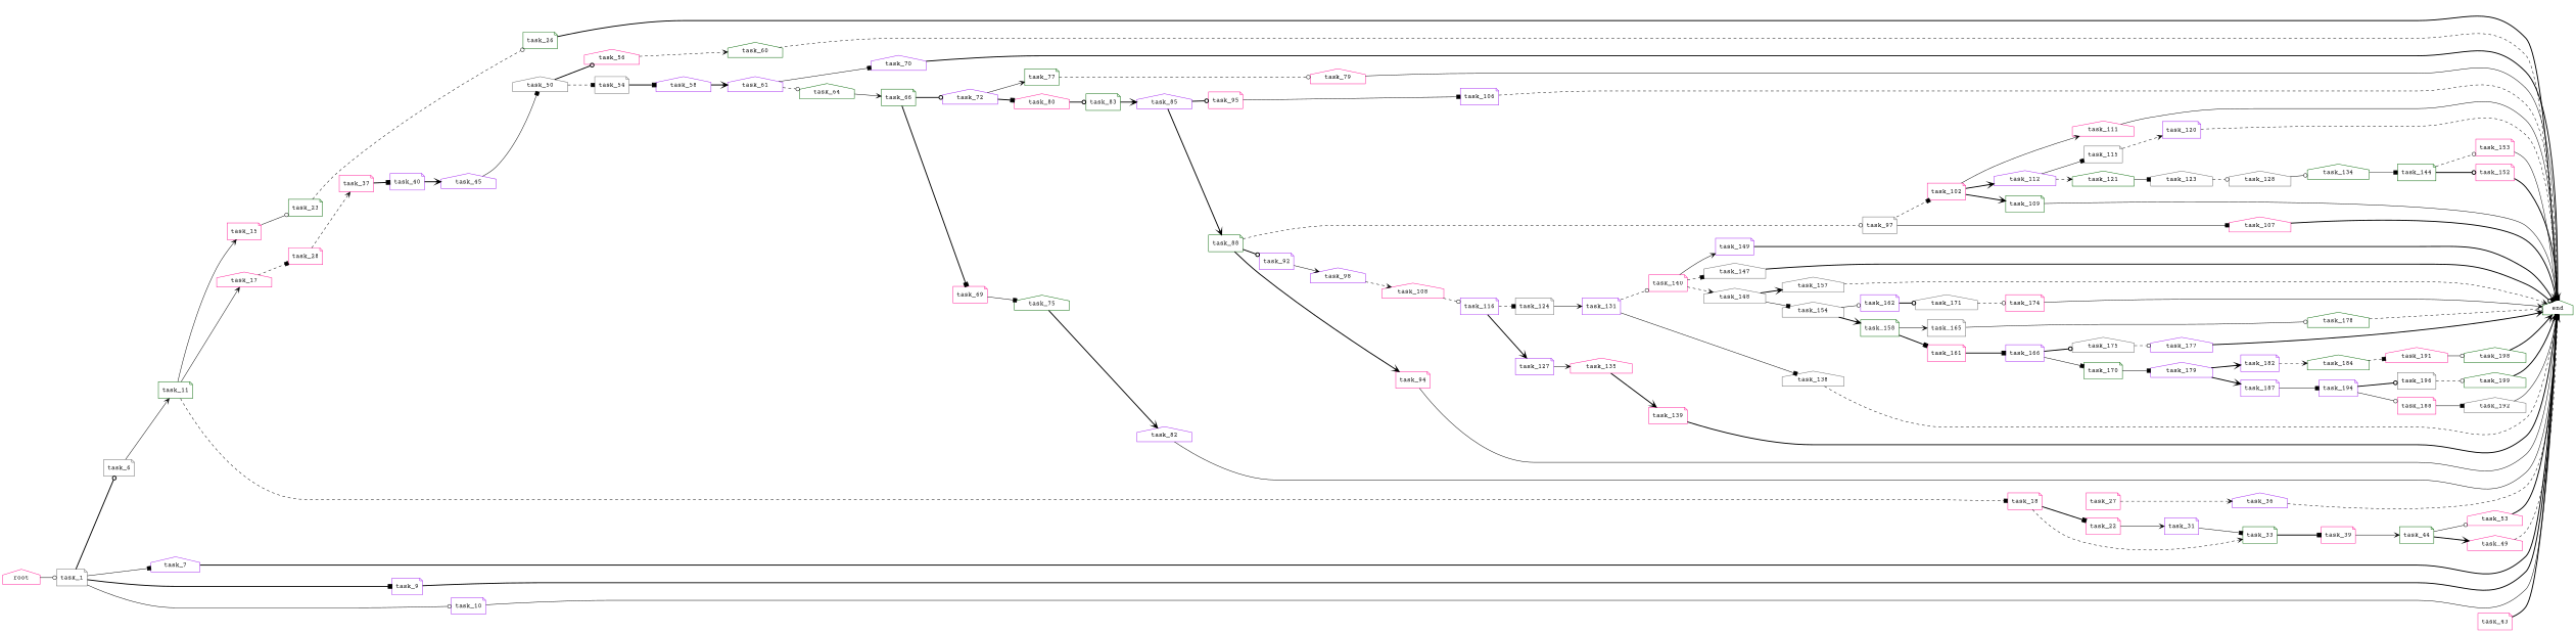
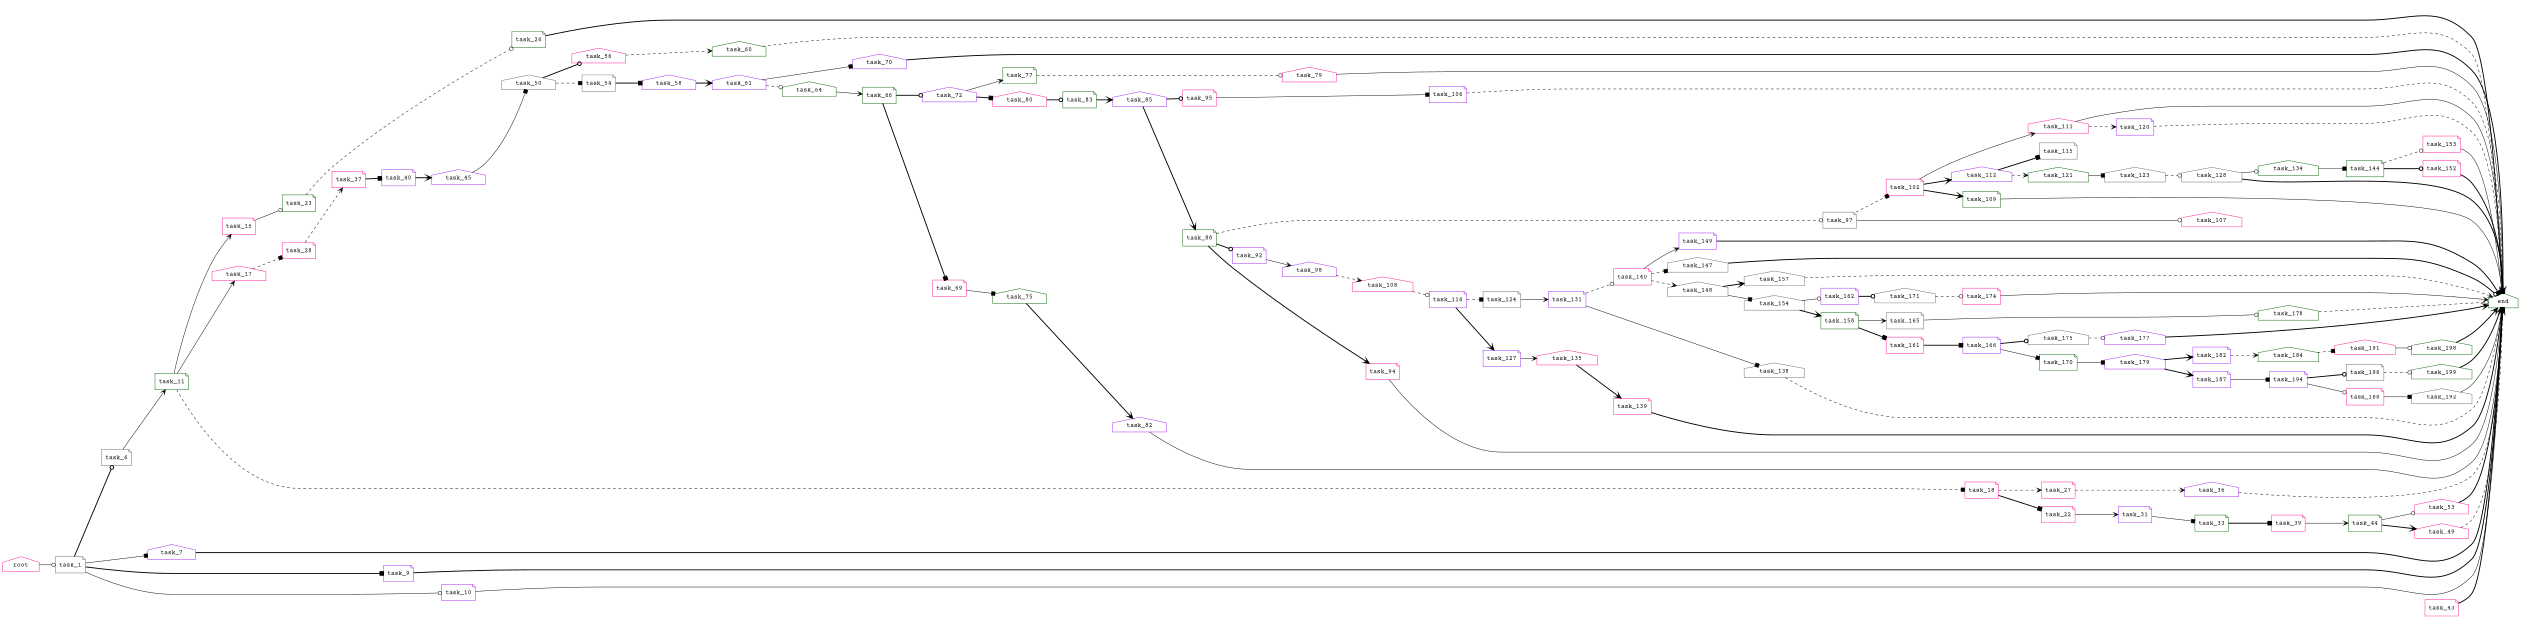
  digraph {
    fontname="Courier Prime"
    rankdir=LR
    node [color=deeppink fontname="Courier Prime" shape=note]
    edge [arrowhead=vee fontname="Courier Prime" style=bold]
    root [shape=house]
    task_1 [color=gray40]
    task_6 [color=gray40]
    task_7 [color=purple shape=house]
    task_9 [color=purple]
    task_10 [color=purple]
    task_11 [color=darkgreen]
    end [color=darkgreen shape=house]
    task_15
    task_17 [shape=house]
    task_18
    task_23 [color=darkgreen]
    task_28
    task_22
    task_27
    task_26 [color=darkgreen]
    task_37
    task_31 [color=purple]
    task_36 [color=purple shape=house]
    task_33 [color=darkgreen]
    task_40 [color=purple]
    task_39
    task_44 [color=darkgreen]
    task_43
    task_45 [color=purple shape=house]
    task_49 [shape=house]
    task_53 [shape=house]
    task_50 [color=gray40 shape=house]
    task_54 [color=gray40]
    task_56 [shape=house]
    task_58 [color=purple shape=house]
    task_60 [color=darkgreen shape=house]
    task_61 [color=purple shape=house]
    task_64 [color=darkgreen shape=house]
    task_70 [color=purple shape=house]
    task_66 [color=darkgreen]
    task_69
    task_72 [color=purple shape=house]
    task_75 [color=darkgreen shape=house]
    task_77 [color=darkgreen]
    task_80 [shape=house]
    task_82 [color=purple shape=house]
    task_79 [shape=house]
    task_83 [color=darkgreen]
    task_85 [color=purple shape=house]
    task_88 [color=darkgreen]
    task_95
    task_92 [color=purple]
    task_94
    task_97 [color=gray40]
    task_106 [color=purple]
    task_98 [color=purple shape=house]
    task_102
    task_107 [shape=house]
    task_108 [shape=house]
    task_109 [color=darkgreen]
    task_111 [shape=house]
    task_112 [color=purple shape=house]
    task_116 [color=purple]
    task_115 [color=gray40]
    task_121 [color=darkgreen shape=house]
    task_124 [color=gray40]
    task_127 [color=purple]
    task_120 [color=purple]
    task_123 [color=gray40 shape=house]
    task_131 [color=purple]
    task_135 [shape=house]
    task_128 [color=gray40 shape=house]
    task_134 [color=darkgreen shape=house]
    task_138 [color=gray40 shape=house]
    task_140
    task_139
    task_144 [color=darkgreen]
    task_147 [color=gray40 shape=house]
    task_148 [color=gray40 shape=house]
    task_149 [color=purple]
    task_152
    task_153
    task_154 [color=gray40 shape=house]
    task_157 [color=gray40 shape=house]
    task_158 [color=darkgreen]
    task_162 [color=purple]
    task_161
    task_165 [color=gray40]
    task_171 [color=gray40 shape=house]
    task_166 [color=purple]
    task_178 [color=darkgreen shape=house]
    task_170 [color=darkgreen]
    task_175 [color=gray40 shape=house]
    task_174
    task_179 [color=purple shape=house]
    task_177 [color=purple shape=house]
    task_182 [color=purple]
    task_187 [color=purple]
    task_184 [color=darkgreen shape=house]
    task_194 [color=purple]
    task_191 [shape=house]
    task_192 [color=gray40 shape=house]
    task_188
    task_198 [color=darkgreen shape=house]
    task_196 [color=gray40]
    task_199 [color=darkgreen shape=house]
    root -> task_1 [arrowhead=odot style=solid]
    task_1 -> task_6 [arrowhead=odot]
    task_1 -> task_7 [arrowhead=box style=solid]
    task_1 -> task_9 [arrowhead=box]
    task_1 -> task_10 [arrowhead=odot style=solid]
    task_6 -> task_11 [style=solid]
    task_7 -> end [arrowhead=box]
    task_9 -> end [arrowhead=box]
    task_10 -> end [arrowhead=box style=solid]
    task_11 -> task_15 [style=solid]
    task_11 -> task_17 [style=solid]
    task_11 -> task_18 [arrowhead=box style=dashed]
    task_15 -> task_23 [arrowhead=odot style=solid]
    task_17 -> task_28 [arrowhead=box style=dashed]
    task_18 -> task_22 [arrowhead=box]
-   task_18 -> task_33 [style=dashed]
+   task_18 -> task_27 [style=dashed]
    task_23 -> task_26 [arrowhead=odot style=dashed]
    task_28 -> task_37 [style=dashed]
    task_22 -> task_31 [style=solid]
    task_27 -> task_36 [style=dashed]
    task_26 -> end [arrowhead=box]
    task_37 -> task_40 [arrowhead=box]
    task_31 -> task_33 [arrowhead=box style=solid]
    task_36 -> end [style=dashed]
    task_33 -> task_39 [arrowhead=box]
    task_40 -> task_45
    task_39 -> task_44 [style=solid]
    task_44 -> task_49
    task_44 -> task_53 [arrowhead=odot style=solid]
    task_43 -> end [arrowhead=box]
    task_45 -> task_50 [arrowhead=box style=solid]
    task_49 -> end [arrowhead=box style=dashed]
    task_53 -> end
    task_50 -> task_54 [arrowhead=box style=dashed]
    task_50 -> task_56 [arrowhead=odot]
    task_54 -> task_58 [arrowhead=box]
    task_56 -> task_60 [style=dashed]
    task_58 -> task_61
    task_60 -> end [style=dashed]
    task_61 -> task_64 [arrowhead=odot style=dashed]
    task_61 -> task_70 [arrowhead=box style=solid]
    task_64 -> task_66 [style=solid]
    task_70 -> end [arrowhead=box]
    task_66 -> task_69 [arrowhead=box]
    task_66 -> task_72 [arrowhead=odot]
    task_69 -> task_75 [arrowhead=box style=solid]
    task_72 -> task_77 [style=solid]
    task_72 -> task_80 [arrowhead=box]
    task_75 -> task_82
    task_77 -> task_79 [arrowhead=odot style=dashed]
    task_80 -> task_83 [arrowhead=odot]
    task_82 -> end [arrowhead=box style=solid]
    task_79 -> end [arrowhead=box style=solid]
    task_83 -> task_85
    task_85 -> task_88
    task_85 -> task_95 [arrowhead=odot]
    task_88 -> task_92 [arrowhead=odot]
    task_88 -> task_94
    task_88 -> task_97 [arrowhead=odot style=dashed]
    task_95 -> task_106 [arrowhead=box style=solid]
    task_92 -> task_98 [style=solid]
    task_94 -> end [arrowhead=box style=solid]
    task_97 -> task_102 [arrowhead=box style=dashed]
-   task_97 -> task_107 [arrowhead=box style=solid]
+   task_97 -> task_107 [arrowhead=odot style=solid]
    task_106 -> end [arrowhead=box style=dashed]
    task_98 -> task_108 [style=dashed]
    task_102 -> task_109
    task_102 -> task_111 [style=solid]
    task_102 -> task_112
-   task_107 -> end
+   task_128 -> end
    task_108 -> task_116 [arrowhead=odot style=dashed]
    task_109 -> end [style=solid]
    task_111 -> end [arrowhead=odot style=solid]
-   task_112 -> task_115 [arrowhead=box style=solid]
+   task_112 -> task_115 [arrowhead=box]
    task_112 -> task_121 [style=dashed]
    task_116 -> task_124 [arrowhead=box style=dashed]
    task_116 -> task_127
-   task_115 -> task_120 [style=dashed]
+   task_111 -> task_120 [style=dashed]
    task_121 -> task_123 [arrowhead=box style=solid]
    task_124 -> task_131 [style=solid]
    task_127 -> task_135 [style=solid]
    task_120 -> end [style=dashed]
    task_123 -> task_128 [arrowhead=odot style=dashed]
    task_131 -> task_138 [arrowhead=box style=solid]
    task_131 -> task_140 [arrowhead=odot style=dashed]
    task_135 -> task_139
    task_128 -> task_134 [arrowhead=odot style=solid]
    task_134 -> task_144 [arrowhead=box style=solid]
    task_138 -> end [arrowhead=odot style=dashed]
    task_140 -> task_147 [arrowhead=box style=dashed]
    task_140 -> task_148 [style=dashed]
    task_140 -> task_149 [style=solid]
    task_139 -> end
    task_144 -> task_152 [arrowhead=odot]
    task_144 -> task_153 [arrowhead=odot style=dashed]
    task_147 -> end [arrowhead=odot]
    task_148 -> task_154 [arrowhead=box style=solid]
    task_148 -> task_157
    task_149 -> end [arrowhead=box]
    task_152 -> end
    task_153 -> end [arrowhead=box style=solid]
    task_154 -> task_158
    task_154 -> task_162 [arrowhead=odot style=solid]
    task_157 -> end [style=dashed]
    task_158 -> task_161 [arrowhead=box]
    task_158 -> task_165 [style=solid]
    task_162 -> task_171 [arrowhead=odot]
    task_161 -> task_166 [arrowhead=box]
    task_165 -> task_178 [arrowhead=odot style=solid]
    task_171 -> task_174 [arrowhead=odot style=dashed]
    task_166 -> task_170 [arrowhead=box style=solid]
    task_166 -> task_175 [arrowhead=odot]
    task_178 -> end [arrowhead=odot style=dashed]
    task_170 -> task_179 [arrowhead=box style=solid]
    task_175 -> task_177 [arrowhead=odot style=dashed]
    task_174 -> end [style=solid]
    task_179 -> task_182
    task_179 -> task_187
    task_177 -> end
    task_182 -> task_184 [style=dashed]
    task_187 -> task_194 [arrowhead=box style=solid]
    task_184 -> task_191 [arrowhead=box style=dashed]
    task_194 -> task_188 [arrowhead=odot style=solid]
    task_194 -> task_196 [arrowhead=odot]
    task_191 -> task_198 [arrowhead=odot style=solid]
    task_192 -> end [arrowhead=box style=solid]
    task_188 -> task_192 [arrowhead=box style=solid]
    task_198 -> end
    task_196 -> task_199 [arrowhead=odot style=dashed]
    task_199 -> end
  }
